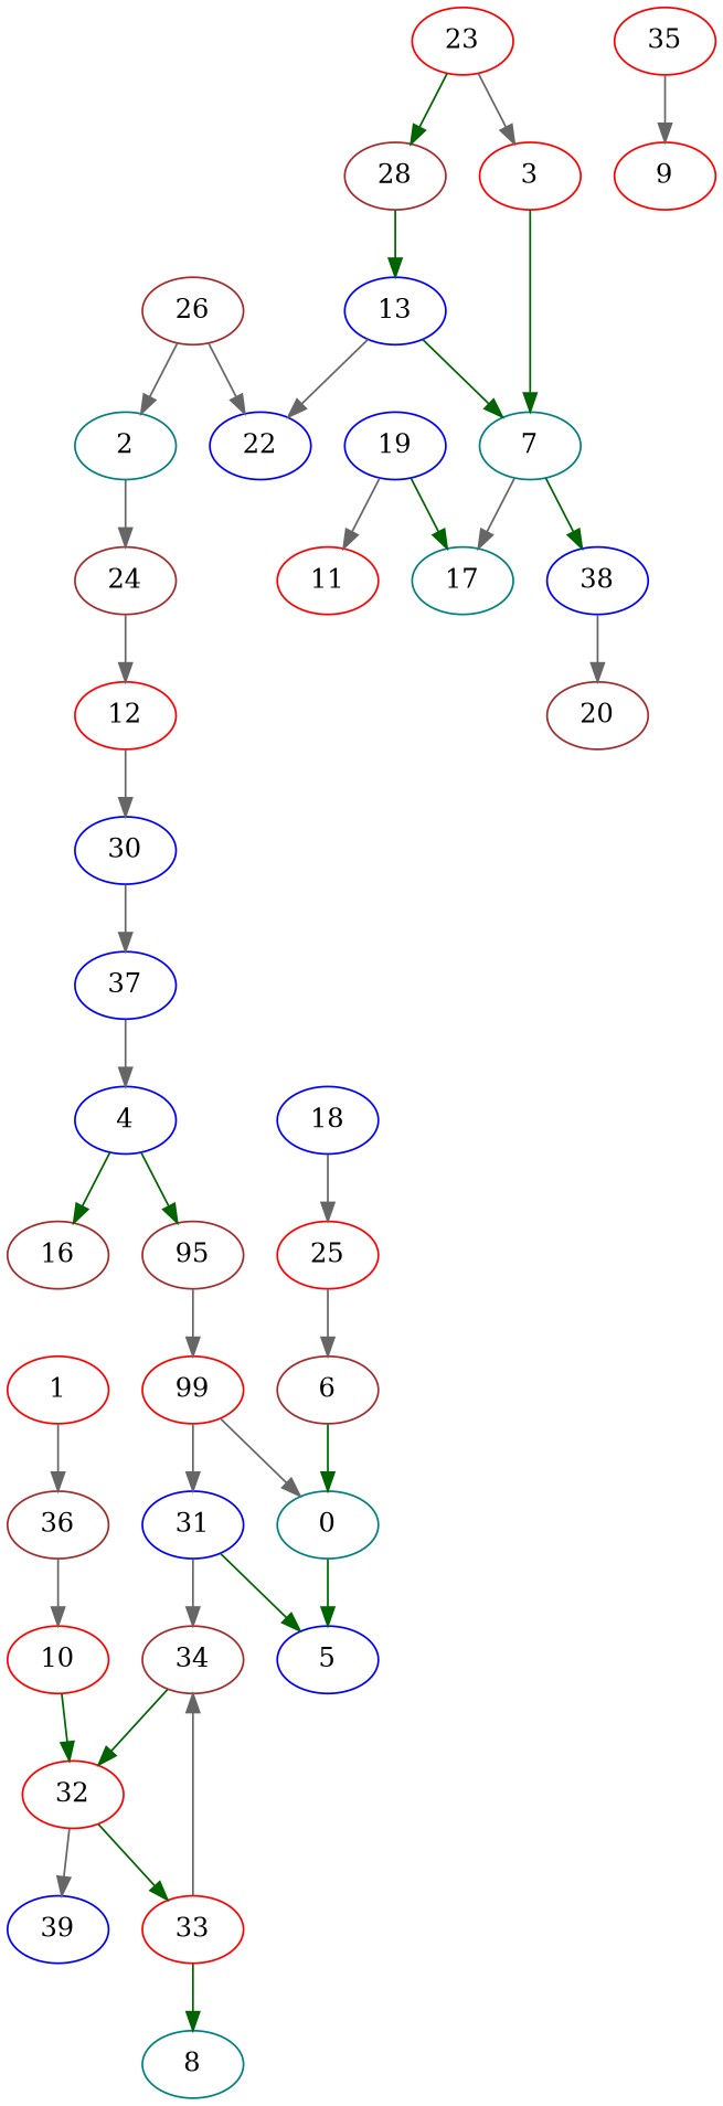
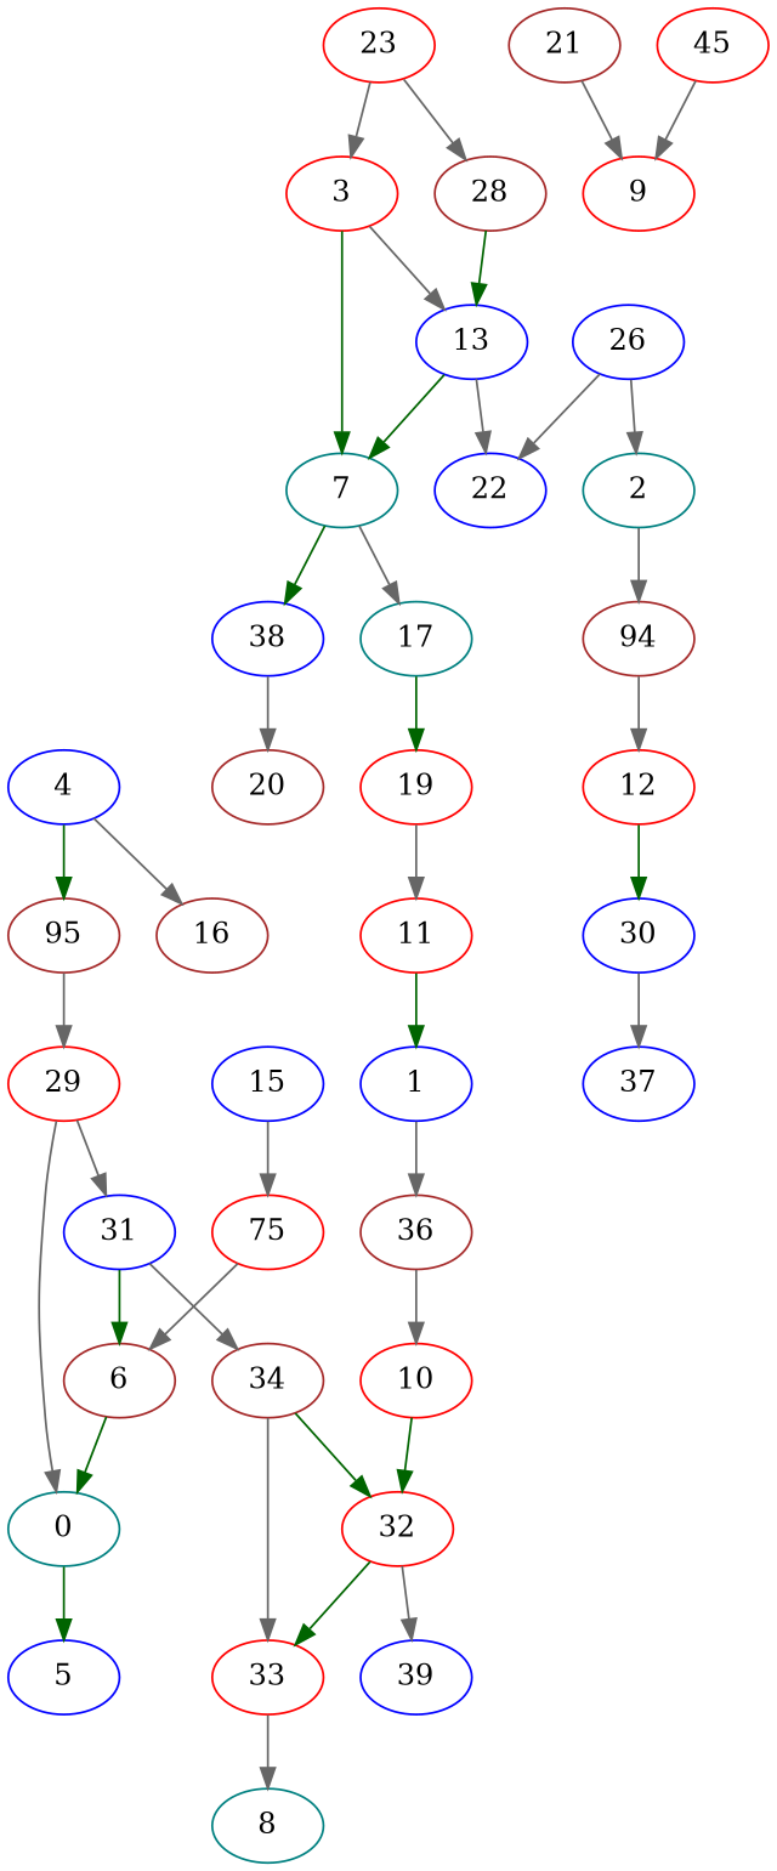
  digraph {
    node [color=red]
    edge [color=gray40 w=0]
    0 [color=teal]
    5 [color=blue]
-   1
+   1 [color=blue]
    36 [color=brown]
    10
    32
    33
    39 [color=blue]
    8 [color=teal]
    2 [color=teal]
-   24 [color=brown]
+   24 [color=brown label=94]
    12
    30 [color=blue]
    37 [color=blue]
    4 [color=blue]
    3
    13 [color=blue]
    7 [color=teal]
    22 [color=blue]
+   21 [color=brown]
    9
    17 [color=teal]
    38 [color=blue]
-   19 [color=blue]
+   19
    20 [color=brown]
-   35
+   35 [label=45]
    11
    n28 [color=brown label=95]
    16 [color=brown]
-   29 [label=99]
+   29
    31 [color=blue]
    34 [color=brown]
    6 [color=brown]
-   25
-   18 [color=blue]
+   25 [label=75]
+   18 [color=blue label=15]
    23
    28 [color=brown]
-   26 [color=brown]
+   26 [color=blue]
    0 -> 5 [color=darkgreen]
    1 -> 36
    36 -> 10 [w=1]
    10 -> 32 [color=darkgreen]
    32 -> 33 [color=darkgreen]
    32 -> 39
-   33 -> 8 [color=darkgreen w=1]
+   33 -> 8 [w=1]
    2 -> 24
    24 -> 12
-   12 -> 30
+   12 -> 30 [color=darkgreen]
    30 -> 37 [w=1]
-   37 -> 4 [w=1]
    4 -> n28 [color=darkgreen]
-   4 -> 16 [color=darkgreen]
+   4 -> 16
+   3 -> 13
    3 -> 7 [color=darkgreen]
    13 -> 7 [color=darkgreen w=1]
    13 -> 22
    7 -> 17
    7 -> 38 [color=darkgreen]
-   19 -> 17 [color=darkgreen]
+   21 -> 9
+   17 -> 19 [color=darkgreen]
    38 -> 20 [w=1]
    19 -> 11
    35 -> 9
+   11 -> 1 [color=darkgreen]
    n28 -> 29
    29 -> 0 [w=2]
    29 -> 31
-   31 -> 5 [color=darkgreen]
+   31 -> 6 [color=darkgreen]
    31 -> 34
    34 -> 32 [color=darkgreen]
-   33 -> 34
+   34 -> 33
    6 -> 0 [color=darkgreen]
    25 -> 6
    18 -> 25
    23 -> 3 [w=2]
-   23 -> 28 [color=darkgreen]
+   23 -> 28
    28 -> 13 [color=darkgreen]
    26 -> 2
    26 -> 22
  }
